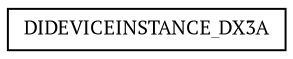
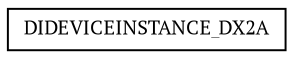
  digraph {
    rankdir=LR
    fontname="PT Serif"
-   n1 [color=black fillcolor=white fontname="PT Serif" fontsize=10 height=0.2 label=DIDEVICEINSTANCE_DX3A shape=record style=filled width=0.4]
+   n1 [color=black fillcolor=white fontname="PT Serif" fontsize=10 height=0.2 label=DIDEVICEINSTANCE_DX2A shape=record style=filled width=0.4]
  }
